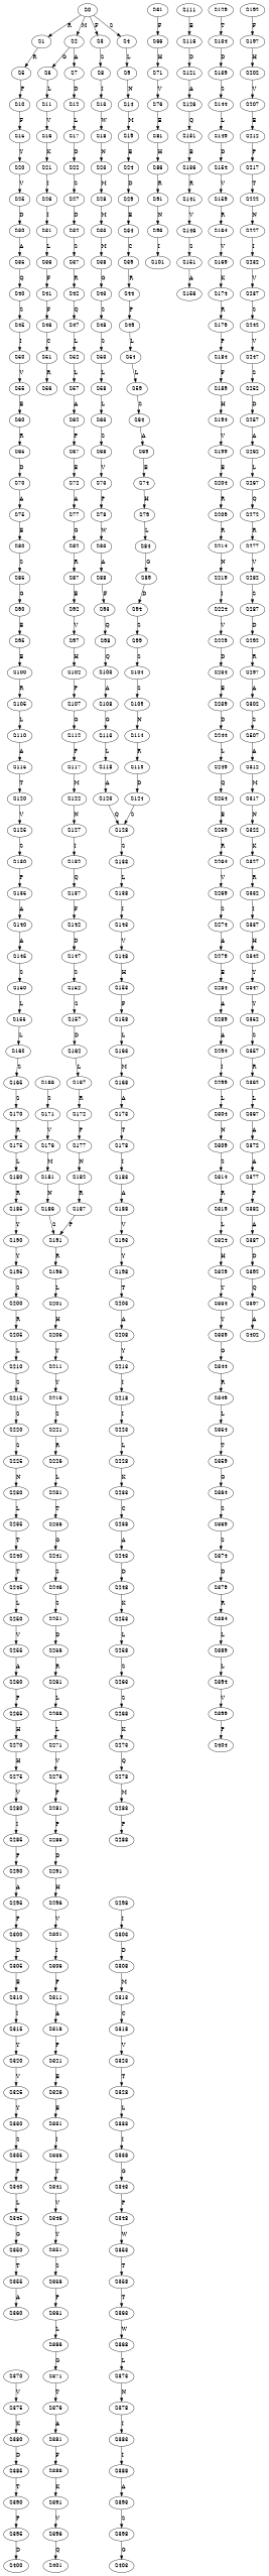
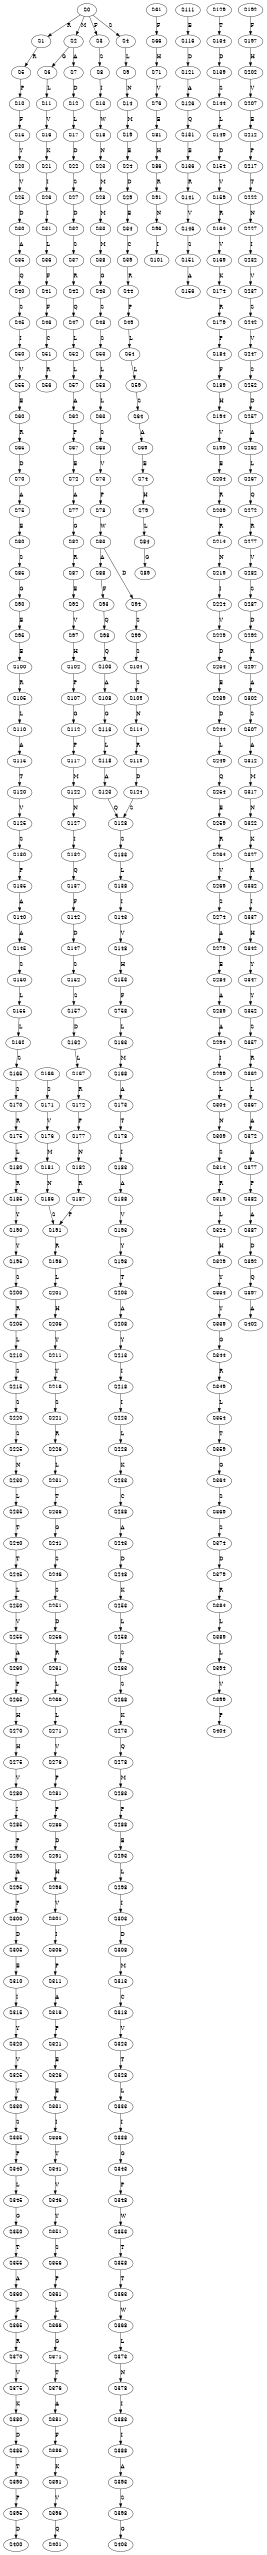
  strict digraph {
    S0
    S1
    S2
    S3
    S4
    S5
    S6
    S7
    S8
    S9
    S10
    S11
    S12
    S13
    S14
    S15
    S16
    S17
    S18
    S19
    S20
    S21
    S22
    S23
    S24
    S25
    S26
    S27
    S28
    S29
    S30
    S31
    S32
    S33
    S34
    S35
    S36
    S37
    S38
    S39
    S40
    S41
    S42
    S43
    S44
    S45
    S46
    S47
    S48
    S49
    S50
    S51
    S52
    S53
    S54
    S55
    S56
    S57
    S58
    S59
    S60
    S62
    S63
    S64
    S65
    S61
    S66
    S67
    S68
    S69
    S70
    S71
    S72
    S73
    S74
    S75
    S76
    S77
    S78
    S79
    S80
    S81
    S82
    S83
    S84
    S85
    S86
    S87
    S88
    S89
    S90
    S91
    S92
    S93
    S94
    S95
    S96
    S97
    S98
    S99
    S100
    S101
    S102
    S103
    S104
    S105
    S107
    S108
    S109
    S110
    S112
    S113
    S114
    S115
    S111
    S116
    S117
    S118
    S119
    S120
    S121
    S122
    S123
    S124
    S125
    S126
    S127
    S128
    S130
    S131
    S132
    S133
    S129
    S134
    S135
    S136
    S137
    S138
    S139
    S140
    S141
    S142
    S143
    S144
    S145
    S146
    S147
    S148
    S149
    S150
    S151
    S152
    S153
    S154
    S155
    S156
    S157
-   S158
+   S158 [label=S758]
    S159
    S160
    S162
    S163
    S164
    S165
    S167
    S168
    S169
    S170
    S166
    S171
    S172
    S173
    S174
    S175
    S176
    S177
    S178
    S179
    S180
    S181
    S182
    S183
    S184
    S185
    S186
    S187
    S188
    S189
    S190
    S191
    S193
    S194
    S195
    S196
    S192
    S197
    S198
    S199
    S200
    S201
    S202
    S203
    S204
    S205
    S206
    S207
    S208
    S209
    S210
    S211
    S212
    S213
    S214
    S215
    S216
    S217
    S218
    S219
    S220
    S221
    S222
    S223
    S224
    S225
    S226
    S227
    S228
    S229
    S230
    S231
    S232
    S233
    S234
    S235
    S236
    S237
    S238
    S239
    S240
    S241
    S242
    S243
    S244
    S245
    S246
    S247
    S248
    S249
    S250
    S251
    S252
    S253
    S254
    S255
    S256
    S257
    S258
    S259
    S260
    S261
    S262
    S263
    S264
    S265
    S266
    S267
    S268
    S269
    S270
    S271
    S272
    S273
    S274
    S275
    S276
    S277
    S278
    S279
    S280
    S281
    S282
    S283
    S284
    S285
    S286
    S287
    S288
    S289
    S290
    S291
    S292
+   S293
    S294
    S295
    S296
    S297
    S298
    S299
    S300
    S301
    S302
    S303
    S304
    S305
    S306
    n306 [label=S507]
    S308
    S309
    S310
    S311
    S312
    S313
    S314
    S315
    S316
    S317
    S318
    S319
    S320
    S321
    S322
    S323
    S324
    S325
    S326
    S327
    S328
    S329
    S330
    S331
    S332
    S333
    S334
    S335
    S336
    S337
    S338
    S339
    S340
    S341
    S342
    S343
    S344
    S345
    S346
    S347
    S348
    S349
    S350
    S351
    S352
    S353
    S354
    S355
    S356
    S357
    S358
    S359
    S360
    S361
    S362
    S363
    S364
+   S365
    S366
    S367
    S368
    S369
    S370
    S371
    S372
    S373
    S374
    S375
    S376
    S377
    S378
    S379
    S380
    S381
    S382
    S383
    S384
    S385
    S386
    S387
    S388
    S389
    S390
    S391
    S392
    S393
    S394
    S395
    S396
    S397
    S398
    S399
    S400
    S401
    S402
    S403
    S404
    S0 -> S1 [label=R]
    S0 -> S2 [label=M]
    S0 -> S3 [label=F]
    S0 -> S4 [label=S]
    S1 -> S5 [label=R]
    S2 -> S6 [label=G]
    S2 -> S7 [label=A]
    S3 -> S8 [label=S]
    S4 -> S9 [label=L]
    S5 -> S10 [label=P]
    S6 -> S11 [label=L]
    S7 -> S12 [label=D]
    S8 -> S13 [label=I]
    S9 -> S14 [label=N]
    S10 -> S15 [label=F]
    S11 -> S16 [label=V]
    S12 -> S17 [label=L]
    S13 -> S18 [label=W]
    S14 -> S19 [label=M]
    S15 -> S20 [label=Y]
    S16 -> S21 [label=K]
    S17 -> S22 [label=D]
    S18 -> S23 [label=N]
    S19 -> S24 [label=E]
    S20 -> S25 [label=V]
    S21 -> S26 [label=I]
    S22 -> S27 [label=S]
    S23 -> S28 [label=M]
    S24 -> S29 [label=D]
    S25 -> S30 [label=D]
    S26 -> S31 [label=I]
    S27 -> S32 [label=D]
    S28 -> S33 [label=M]
    S29 -> S34 [label=E]
    S30 -> S35 [label=A]
    S31 -> S36 [label=L]
    S32 -> S37 [label=S]
    S33 -> S38 [label=M]
    S34 -> S39 [label=C]
    S35 -> S40 [label=Q]
    S36 -> S41 [label=F]
    S37 -> S42 [label=R]
    S38 -> S43 [label=G]
    S39 -> S44 [label=R]
    S40 -> S45 [label=S]
    S41 -> S46 [label=F]
    S42 -> S47 [label=Q]
    S43 -> S48 [label=S]
    S44 -> S49 [label=P]
    S45 -> S50 [label=I]
    S46 -> S51 [label=C]
    S47 -> S52 [label=L]
    S48 -> S53 [label=S]
    S49 -> S54 [label=L]
    S50 -> S55 [label=V]
    S51 -> S56 [label=R]
    S52 -> S57 [label=L]
    S53 -> S58 [label=L]
    S54 -> S59 [label=L]
    S55 -> S60 [label=E]
    S57 -> S62 [label=A]
    S58 -> S63 [label=L]
    S59 -> S64 [label=S]
    S60 -> S65 [label=R]
    S62 -> S67 [label=P]
    S63 -> S68 [label=S]
    S64 -> S69 [label=A]
    S65 -> S70 [label=D]
    S61 -> S66 [label=F]
    S66 -> S71 [label=H]
    S67 -> S72 [label=E]
    S68 -> S73 [label=V]
    S69 -> S74 [label=E]
    S70 -> S75 [label=A]
    S71 -> S76 [label=V]
    S72 -> S77 [label=A]
    S73 -> S78 [label=P]
    S74 -> S79 [label=H]
    S75 -> S80 [label=E]
    S76 -> S81 [label=E]
    S77 -> S82 [label=G]
    S78 -> S83 [label=W]
    S79 -> S84 [label=L]
    S80 -> S85 [label=S]
    S81 -> S86 [label=H]
    S82 -> S87 [label=R]
    S83 -> S88 [label=A]
    S84 -> S89 [label=G]
    S85 -> S90 [label=G]
    S86 -> S91 [label=R]
    S87 -> S92 [label=E]
    S88 -> S93 [label=F]
-   S89 -> S94 [label=D]
+   S83 -> S94 [label=D]
    S90 -> S95 [label=E]
    S91 -> S96 [label=N]
    S92 -> S97 [label=V]
    S93 -> S98 [label=Q]
    S94 -> S99 [label=S]
    S95 -> S100 [label=E]
    S96 -> S101 [label=I]
    S97 -> S102 [label=H]
    S98 -> S103 [label=Q]
    S99 -> S104 [label=S]
    S100 -> S105 [label=R]
    S102 -> S107 [label=P]
    S103 -> S108 [label=A]
    S104 -> S109 [label=S]
    S105 -> S110 [label=L]
    S107 -> S112 [label=G]
    S108 -> S113 [label=G]
    S109 -> S114 [label=N]
    S110 -> S115 [label=A]
    S112 -> S117 [label=P]
    S113 -> S118 [label=L]
    S114 -> S119 [label=R]
    S115 -> S120 [label=T]
    S111 -> S116 [label=E]
    S116 -> S121 [label=D]
    S117 -> S122 [label=M]
    S118 -> S123 [label=A]
    S119 -> S124 [label=D]
    S120 -> S125 [label=V]
    S121 -> S126 [label=A]
    S122 -> S127 [label=N]
    S123 -> S128 [label=Q]
    S124 -> S128 [label=S]
    S125 -> S130 [label=S]
    S126 -> S131 [label=Q]
    S127 -> S132 [label=I]
    S128 -> S133 [label=S]
    S130 -> S135 [label=P]
    S131 -> S136 [label=E]
    S132 -> S137 [label=Q]
    S133 -> S138 [label=L]
    S129 -> S134 [label=T]
    S134 -> S139 [label=D]
    S135 -> S140 [label=A]
    S136 -> S141 [label=R]
    S137 -> S142 [label=F]
    S138 -> S143 [label=I]
    S139 -> S144 [label=S]
    S140 -> S145 [label=A]
    S141 -> S146 [label=V]
    S142 -> S147 [label=D]
    S143 -> S148 [label=V]
    S144 -> S149 [label=L]
    S145 -> S150 [label=S]
    S146 -> S151 [label=S]
    S147 -> S152 [label=S]
    S148 -> S153 [label=H]
    S149 -> S154 [label=D]
    S150 -> S155 [label=L]
    S151 -> S156 [label=A]
    S152 -> S157 [label=S]
    S153 -> S158 [label=F]
    S154 -> S159 [label=V]
    S155 -> S160 [label=L]
    S157 -> S162 [label=D]
    S158 -> S163 [label=L]
    S159 -> S164 [label=R]
    S160 -> S165 [label=S]
    S162 -> S167 [label=L]
    S163 -> S168 [label=M]
    S164 -> S169 [label=V]
    S165 -> S170 [label=S]
    S167 -> S172 [label=R]
    S168 -> S173 [label=A]
    S169 -> S174 [label=K]
    S170 -> S175 [label=R]
    S166 -> S171 [label=S]
    S171 -> S176 [label=V]
    S172 -> S177 [label=P]
    S173 -> S178 [label=T]
    S174 -> S179 [label=R]
    S175 -> S180 [label=L]
    S176 -> S181 [label=M]
    S177 -> S182 [label=N]
    S178 -> S183 [label=I]
    S179 -> S184 [label=P]
    S180 -> S185 [label=R]
    S181 -> S186 [label=N]
    S182 -> S187 [label=R]
    S183 -> S188 [label=A]
    S184 -> S189 [label=F]
    S185 -> S190 [label=Y]
    S186 -> S191 [label=S]
    S187 -> S191 [label=P]
    S188 -> S193 [label=V]
    S189 -> S194 [label=H]
    S190 -> S195 [label=Y]
    S191 -> S196 [label=R]
    S193 -> S198 [label=Y]
    S194 -> S199 [label=V]
    S195 -> S200 [label=S]
    S196 -> S201 [label=L]
    S192 -> S197 [label=F]
    S197 -> S202 [label=H]
    S198 -> S203 [label=T]
    S199 -> S204 [label=E]
    S200 -> S205 [label=R]
    S201 -> S206 [label=H]
    S202 -> S207 [label=V]
    S203 -> S208 [label=A]
    S204 -> S209 [label=R]
    S205 -> S210 [label=L]
    S206 -> S211 [label=Y]
    S207 -> S212 [label=E]
    S208 -> S213 [label=Y]
    S209 -> S214 [label=R]
    S210 -> S215 [label=S]
    S211 -> S216 [label=Y]
    S212 -> S217 [label=P]
    S213 -> S218 [label=I]
    S214 -> S219 [label=N]
    S215 -> S220 [label=S]
    S216 -> S221 [label=S]
    S217 -> S222 [label=T]
    S218 -> S223 [label=I]
    S219 -> S224 [label=I]
    S220 -> S225 [label=S]
    S221 -> S226 [label=R]
    S222 -> S227 [label=N]
    S223 -> S228 [label=L]
    S224 -> S229 [label=V]
    S225 -> S230 [label=N]
    S226 -> S231 [label=L]
    S227 -> S232 [label=I]
    S228 -> S233 [label=K]
    S229 -> S234 [label=D]
    S230 -> S235 [label=L]
    S231 -> S236 [label=T]
    S232 -> S237 [label=V]
    S233 -> S238 [label=C]
    S234 -> S239 [label=E]
    S235 -> S240 [label=T]
    S236 -> S241 [label=G]
    S237 -> S242 [label=S]
    S238 -> S243 [label=A]
    S239 -> S244 [label=D]
    S240 -> S245 [label=T]
    S241 -> S246 [label=S]
    S242 -> S247 [label=V]
    S243 -> S248 [label=D]
    S244 -> S249 [label=L]
    S245 -> S250 [label=L]
    S246 -> S251 [label=S]
    S247 -> S252 [label=S]
    S248 -> S253 [label=K]
    S249 -> S254 [label=Q]
    S250 -> S255 [label=V]
    S251 -> S256 [label=D]
    S252 -> S257 [label=D]
    S253 -> S258 [label=L]
    S254 -> S259 [label=E]
    S255 -> S260 [label=A]
    S256 -> S261 [label=R]
    S257 -> S262 [label=A]
    S258 -> S263 [label=S]
    S259 -> S264 [label=R]
    S260 -> S265 [label=P]
    S261 -> S266 [label=L]
    S262 -> S267 [label=L]
    S263 -> S268 [label=S]
    S264 -> S269 [label=V]
    S265 -> S270 [label=H]
    S266 -> S271 [label=L]
    S267 -> S272 [label=Q]
    S268 -> S273 [label=K]
    S269 -> S274 [label=S]
    S270 -> S275 [label=H]
    S271 -> S276 [label=V]
    S272 -> S277 [label=R]
    S273 -> S278 [label=Q]
    S274 -> S279 [label=A]
    S275 -> S280 [label=V]
    S276 -> S281 [label=P]
    S277 -> S282 [label=V]
    S278 -> S283 [label=M]
    S279 -> S284 [label=E]
    S280 -> S285 [label=I]
    S281 -> S286 [label=P]
    S282 -> S287 [label=S]
    S283 -> S288 [label=P]
    S284 -> S289 [label=A]
    S285 -> S290 [label=P]
    S286 -> S291 [label=D]
    S287 -> S292 [label=D]
+   S288 -> S293 [label=E]
    S289 -> S294 [label=A]
    S290 -> S295 [label=A]
    S291 -> S296 [label=H]
    S292 -> S297 [label=R]
+   S293 -> S298 [label=L]
    S294 -> S299 [label=I]
    S295 -> S300 [label=P]
    S296 -> S301 [label=V]
    S297 -> S302 [label=A]
    S298 -> S303 [label=I]
    S299 -> S304 [label=L]
    S300 -> S305 [label=D]
    S301 -> S306 [label=I]
    S302 -> n306 [label=S]
    S303 -> S308 [label=D]
    S304 -> S309 [label=N]
    S305 -> S310 [label=E]
    S306 -> S311 [label=P]
    n306 -> S312 [label=A]
    S308 -> S313 [label=M]
    S309 -> S314 [label=S]
    S310 -> S315 [label=I]
    S311 -> S316 [label=A]
    S312 -> S317 [label=M]
    S313 -> S318 [label=C]
    S314 -> S319 [label=R]
    S315 -> S320 [label=Y]
    S316 -> S321 [label=P]
    S317 -> S322 [label=N]
    S318 -> S323 [label=V]
    S319 -> S324 [label=L]
    S320 -> S325 [label=V]
    S321 -> S326 [label=E]
    S322 -> S327 [label=K]
    S323 -> S328 [label=T]
    S324 -> S329 [label=H]
    S325 -> S330 [label=Y]
    S326 -> S331 [label=E]
    S327 -> S332 [label=R]
    S328 -> S333 [label=L]
    S329 -> S334 [label=Y]
    S330 -> S335 [label=S]
    S331 -> S336 [label=I]
    S332 -> S337 [label=I]
    S333 -> S338 [label=I]
    S334 -> S339 [label=Y]
    S335 -> S340 [label=P]
    S336 -> S341 [label=Y]
    S337 -> S342 [label=H]
    S338 -> S343 [label=G]
    S339 -> S344 [label=G]
    S340 -> S345 [label=L]
    S341 -> S346 [label=V]
    S342 -> S347 [label=Y]
    S343 -> S348 [label=P]
    S344 -> S349 [label=R]
    S345 -> S350 [label=G]
    S346 -> S351 [label=Y]
    S347 -> S352 [label=Y]
    S348 -> S353 [label=W]
    S349 -> S354 [label=L]
    S350 -> S355 [label=T]
    S351 -> S356 [label=S]
    S352 -> S357 [label=S]
    S353 -> S358 [label=T]
    S354 -> S359 [label=T]
    S355 -> S360 [label=A]
    S356 -> S361 [label=P]
    S357 -> S362 [label=R]
    S358 -> S363 [label=T]
    S359 -> S364 [label=G]
+   S360 -> S365 [label=F]
    S361 -> S366 [label=L]
    S362 -> S367 [label=L]
    S363 -> S368 [label=W]
    S364 -> S369 [label=S]
+   S365 -> S370 [label=R]
    S366 -> S371 [label=G]
    S367 -> S372 [label=A]
    S368 -> S373 [label=L]
    S369 -> S374 [label=S]
    S370 -> S375 [label=V]
    S371 -> S376 [label=T]
    S372 -> S377 [label=A]
    S373 -> S378 [label=N]
    S374 -> S379 [label=D]
    S375 -> S380 [label=K]
    S376 -> S381 [label=A]
    S377 -> S382 [label=P]
    S378 -> S383 [label=I]
    S379 -> S384 [label=R]
    S380 -> S385 [label=D]
    S381 -> S386 [label=F]
    S382 -> S387 [label=A]
    S383 -> S388 [label=I]
    S384 -> S389 [label=L]
    S385 -> S390 [label=T]
    S386 -> S391 [label=K]
    S387 -> S392 [label=D]
    S388 -> S393 [label=A]
    S389 -> S394 [label=L]
    S390 -> S395 [label=P]
    S391 -> S396 [label=V]
    S392 -> S397 [label=Q]
    S393 -> S398 [label=S]
    S394 -> S399 [label=V]
    S395 -> S400 [label=D]
    S396 -> S401 [label=Q]
    S397 -> S402 [label=A]
    S398 -> S403 [label=G]
    S399 -> S404 [label=P]
  }
